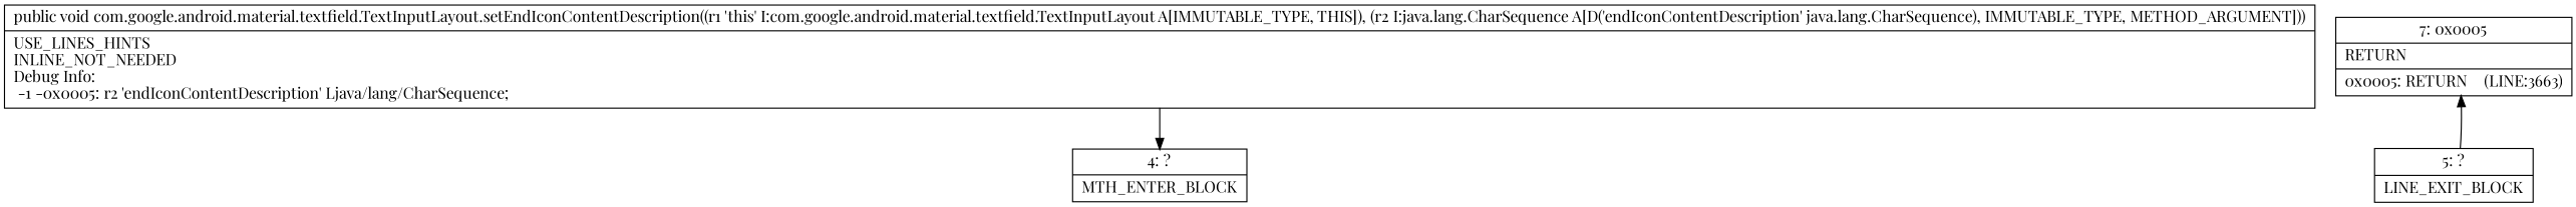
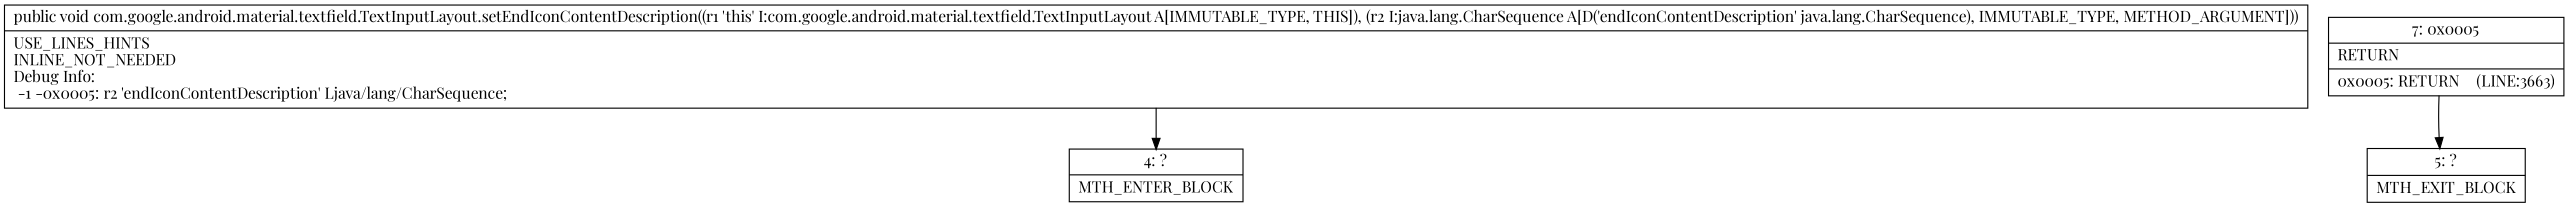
  digraph {
    fontname="Playfair Display"
    node [fontname="Playfair Display" shape=record]
    edge [fontname="Playfair Display"]
    n1 [label="{4\:\ ?|MTH_ENTER_BLOCK\l}"]
    n2 [label="{7\:\ 0x0005|RETURN\l|0x0005: RETURN    (LINE:3663)\l}"]
-   n3 [label="{5\:\ ?|LINE_EXIT_BLOCK\l}"]
+   n3 [label="{5\:\ ?|MTH_EXIT_BLOCK\l}"]
    n4 [label="{public void com.google.android.material.textfield.TextInputLayout.setEndIconContentDescription((r1 'this' I:com.google.android.material.textfield.TextInputLayout A[IMMUTABLE_TYPE, THIS]), (r2 I:java.lang.CharSequence A[D('endIconContentDescription' java.lang.CharSequence), IMMUTABLE_TYPE, METHOD_ARGUMENT]))  | USE_LINES_HINTS\lINLINE_NOT_NEEDED\lDebug Info:\l  \-1 \-0x0005: r2 'endIconContentDescription' Ljava\/lang\/CharSequence;\l}"]
-   n3 -> n2
+   n2 -> n3
    n4 -> n1
  }
